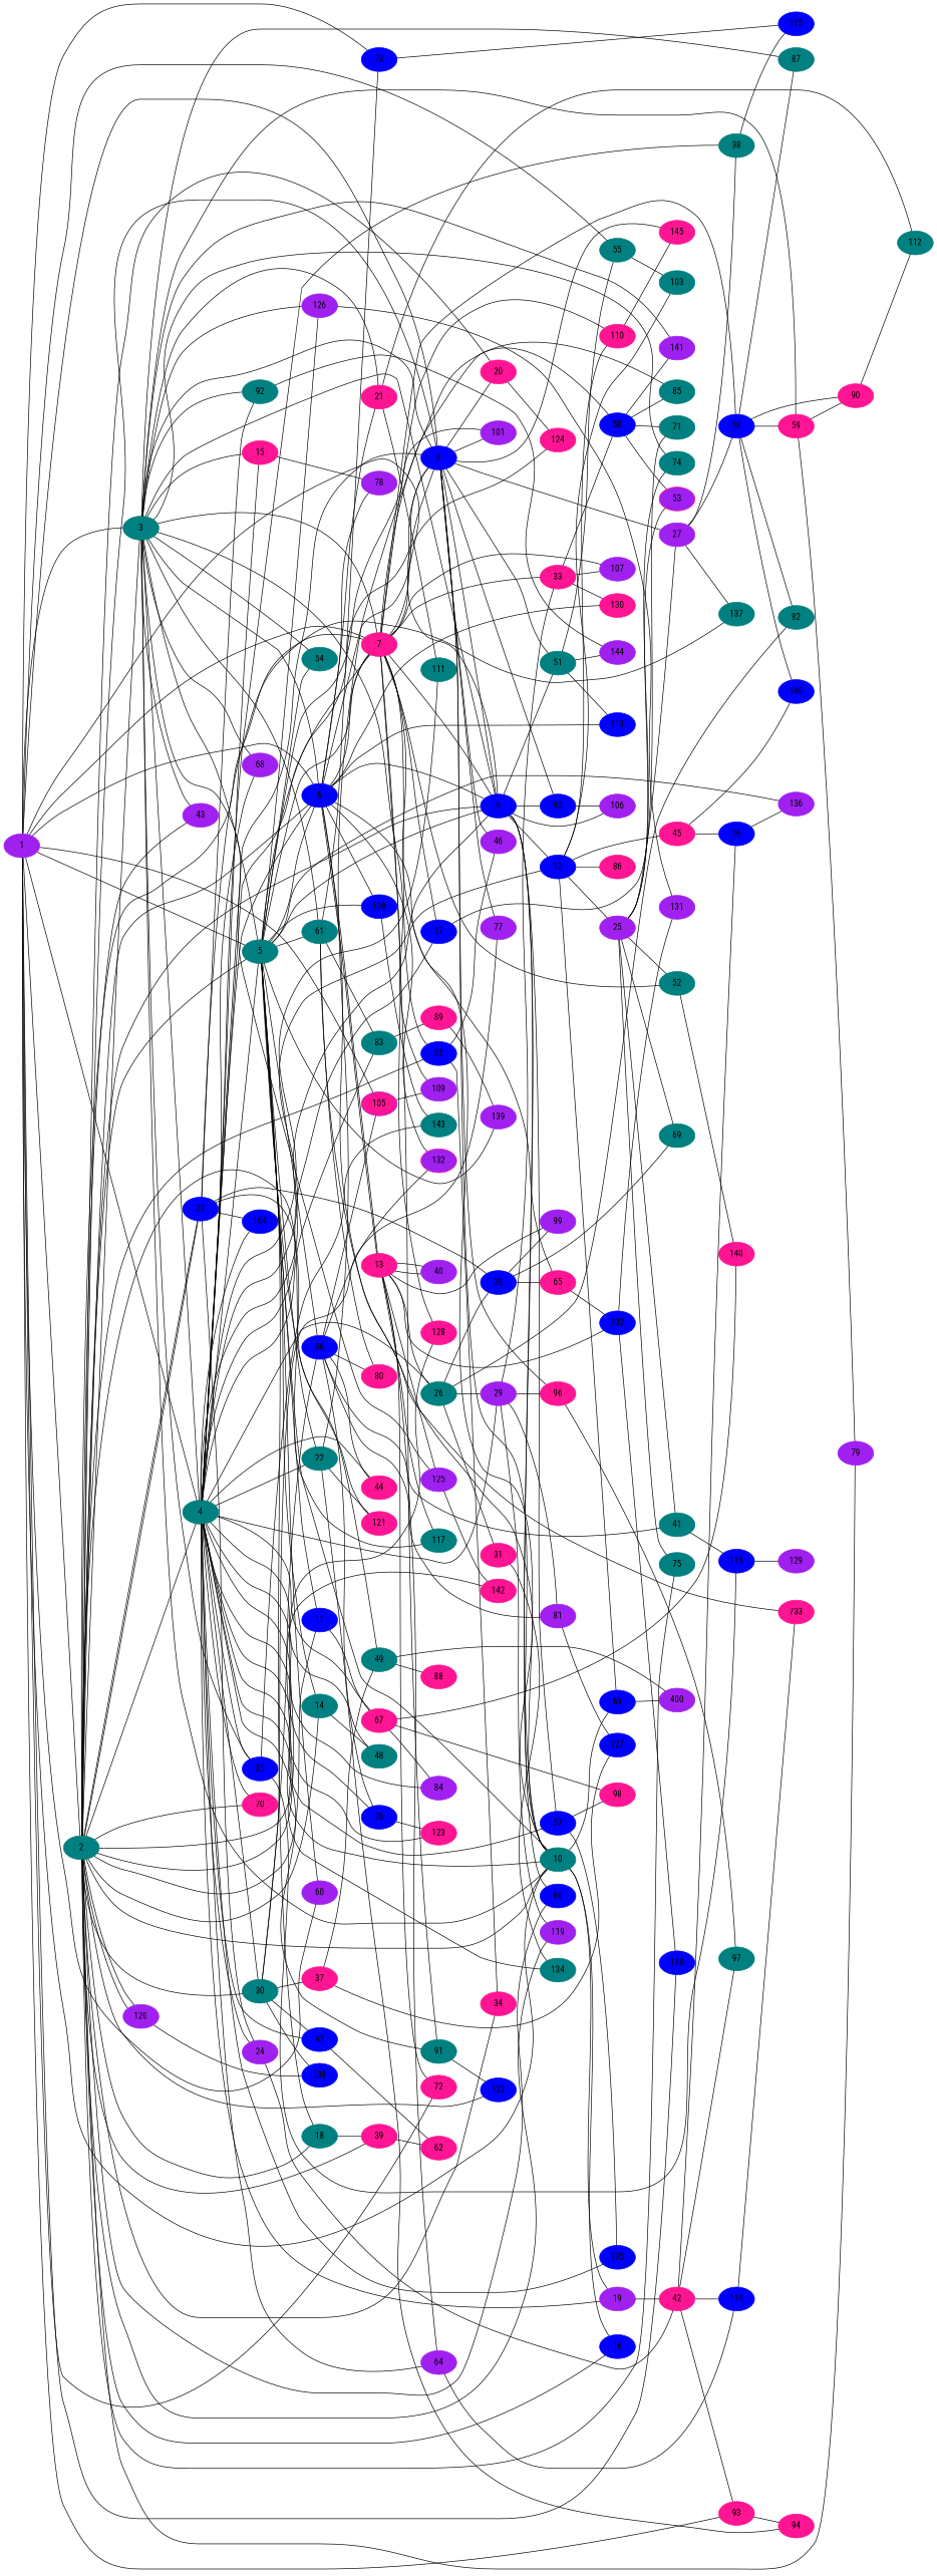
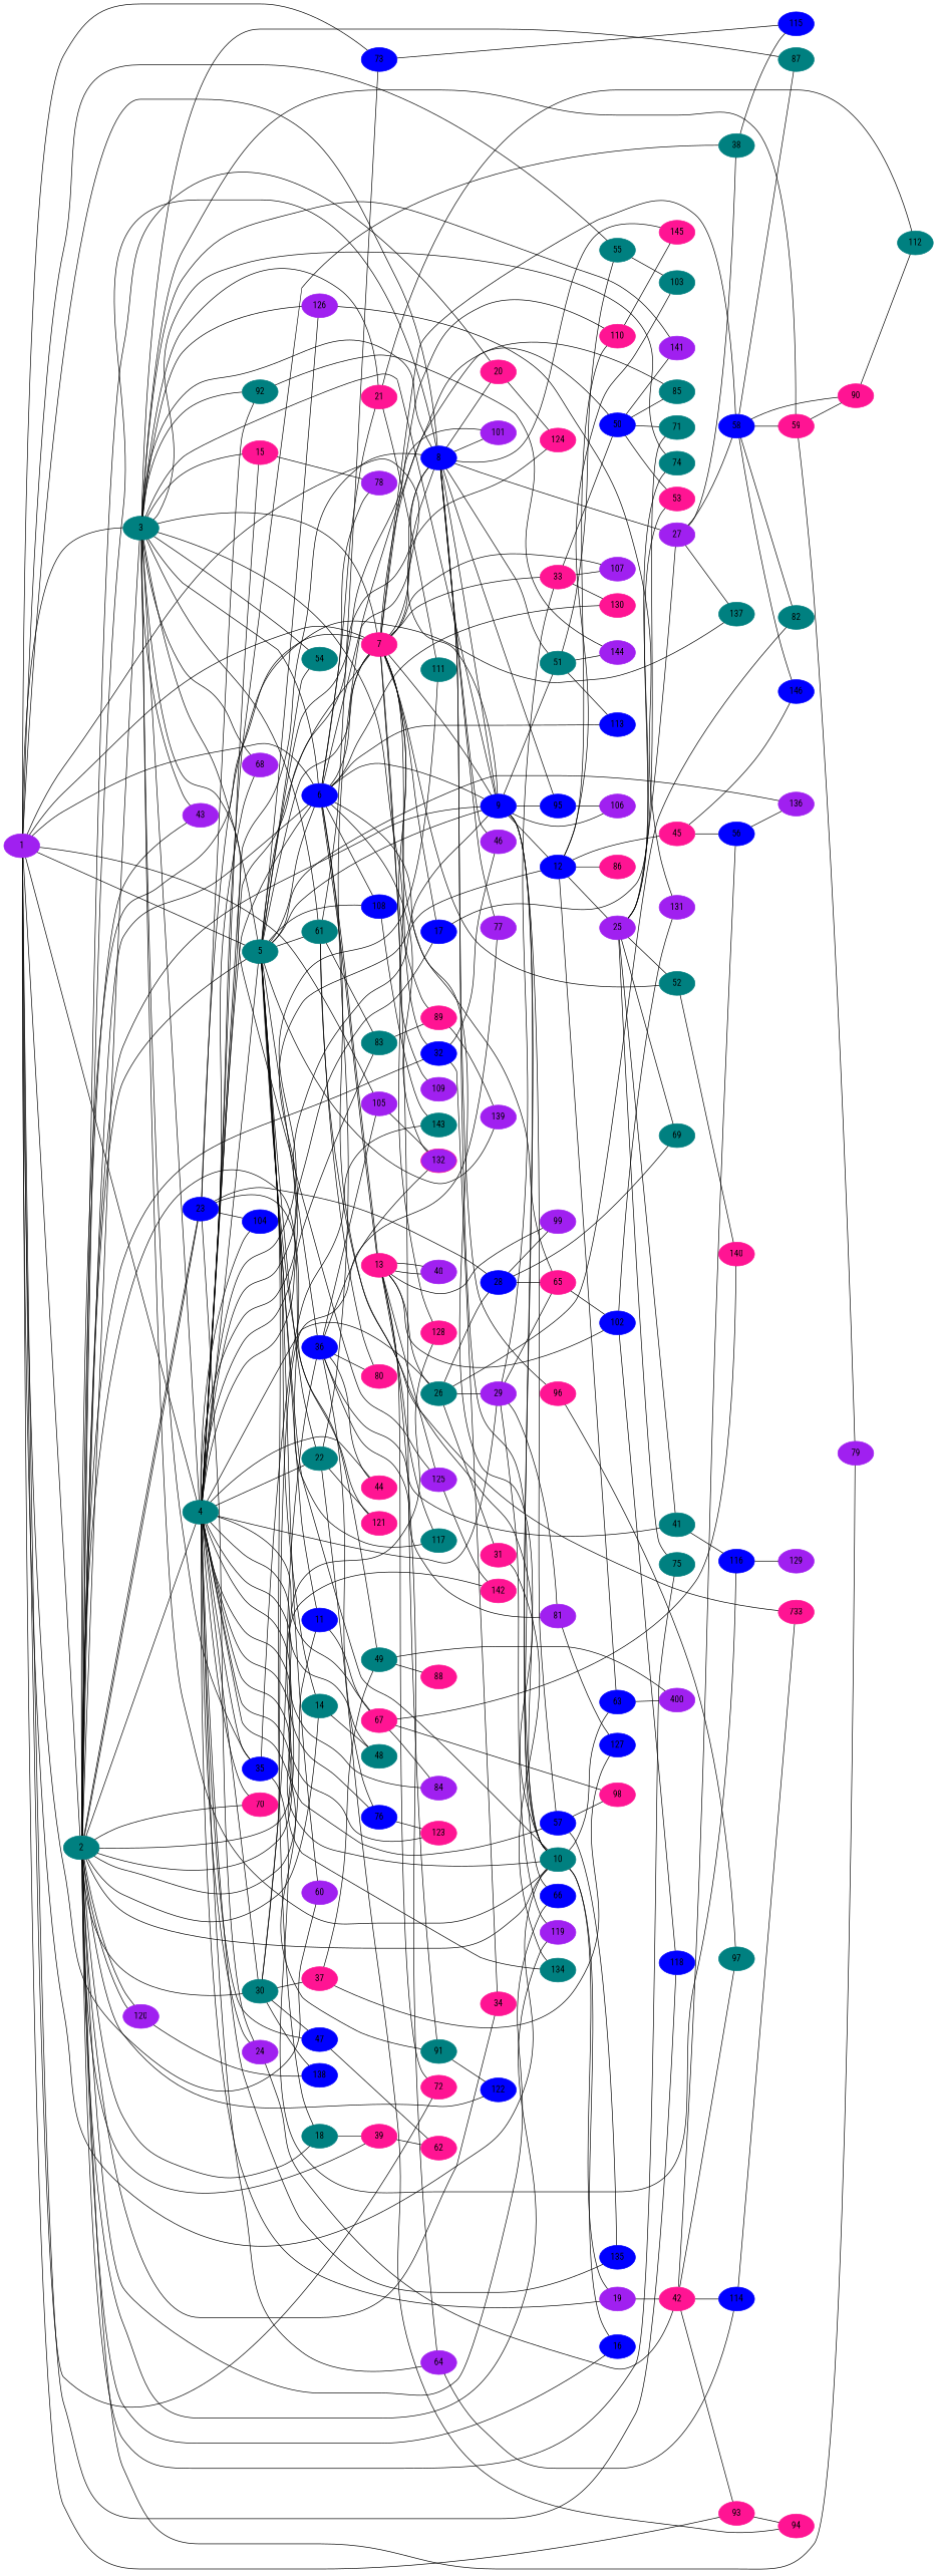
  graph {
    fontname="Roboto Condensed"
    rankdir=LR
    node [color=deeppink fontname="Roboto Condensed" style=filled]
    edge [fontname="Roboto Condensed"]
    1 [color=purple]
    2 [color=teal]
    3 [color=teal]
    4 [color=teal]
    5 [color=teal]
    6 [color=blue]
    7
    8 [color=blue]
    9 [color=blue]
    10 [color=teal]
    55 [color=teal]
    60 [color=purple]
    72
    73 [color=blue]
    93
-   105 [color=purple fillcolor=deeppink]
+   105 [color=purple]
    118 [color=blue]
    11 [color=blue]
    14 [color=teal]
    16 [color=blue]
    18 [color=teal]
    20
    23 [color=blue]
    30 [color=teal]
    32 [color=blue]
    34
    39
    43 [color=purple]
    66 [color=blue]
    70
    75 [color=teal]
    79 [color=purple]
    119 [color=purple]
    120 [color=purple]
    121
    122 [color=blue]
    128
    142
    15
    21
    35 [color=blue]
    54 [color=teal]
    59
    61 [color=teal]
    68 [color=purple]
    74 [color=teal]
    87 [color=teal]
    92 [color=teal]
    109 [color=purple]
    125 [color=purple]
    126 [color=purple]
    141 [color=purple]
    12 [color=blue]
    17 [color=blue]
    19 [color=purple]
    22 [color=teal]
    24 [color=purple]
    26 [color=teal]
    29 [color=purple]
    38 [color=teal]
    44
    47 [color=blue]
    48 [color=teal]
    57 [color=blue]
    64 [color=purple]
    67
    76 [color=blue]
    83 [color=teal]
    84 [color=purple]
    91 [color=teal]
    104 [color=blue]
    111 [color=teal]
    123
    134 [color=teal]
    135 [color=blue]
    36 [color=blue]
    49 [color=teal]
    101 [color=purple]
    108 [color=blue]
    136 [color=purple]
    139 [color=purple]
    13
    65
    78 [color=purple]
    113 [color=blue]
    130
    132 [fillcolor=purple]
    33
    52 [color=teal]
    58 [color=blue]
    85 [color=teal]
    89
    107 [color=purple]
    110
    124
    27 [color=purple]
    46 [color=purple]
    51 [color=teal]
    77 [color=purple]
    95 [color=blue]
    96
    145
    106 [color=purple]
    63 [color=blue]
    31
    37
    127 [color=blue]
    56 [color=blue]
    45
    146 [color=blue]
    103 [color=teal]
    115 [color=blue]
    94
    117 [color=teal]
    28 [color=blue]
    137 [color=teal]
    138 [color=blue]
    62
    112 [color=teal]
    116 [color=blue]
    143 [color=teal]
    90
    80
    n124 [label=733]
    144 [color=purple]
    131 [color=purple]
    25 [color=purple]
    86
    71 [color=teal]
    42
    50 [color=blue]
    82 [color=teal]
    81 [color=purple]
    98
    114 [color=blue]
    140
    41 [color=teal]
    88
    n139 [color=purple label=400]
    40 [color=purple]
    99 [color=purple]
    102 [color=blue]
    97 [color=teal]
-   53 [fillcolor=purple]
+   53
    69 [color=teal]
    129 [color=purple]
    1 -- 2
    1 -- 3
    1 -- 4
    1 -- 5
    1 -- 6
    1 -- 7
    1 -- 8
    1 -- 9
    1 -- 10
    1 -- 55
    1 -- 60
    1 -- 72
    1 -- 73
    1 -- 93
    1 -- 105
    1 -- 118
    2 -- 3
    2 -- 4
    2 -- 5
    2 -- 6
    2 -- 7
    2 -- 8
    2 -- 9
    2 -- 10
    2 -- 11
    2 -- 14
    2 -- 16
    2 -- 18
    2 -- 20
    2 -- 23
    2 -- 23
    2 -- 30
    2 -- 32
    2 -- 34
    2 -- 39
    2 -- 43
    2 -- 66
    2 -- 70
    2 -- 75
    2 -- 79
    2 -- 119
    2 -- 120
    2 -- 120
    2 -- 121
    2 -- 122
    2 -- 128
    2 -- 142
    3 -- 4
    3 -- 5
    3 -- 6
    3 -- 7
    3 -- 8
    3 -- 9
    3 -- 10
    3 -- 43
    3 -- 15
    3 -- 21
    3 -- 35
    3 -- 54
    3 -- 59
    3 -- 61
    3 -- 68
    3 -- 74
    3 -- 87
    3 -- 92
    3 -- 109
    3 -- 125
    3 -- 126
    3 -- 141
    4 -- 5
    4 -- 6
    4 -- 7
    4 -- 8
    4 -- 9
    4 -- 10
    4 -- 30
    4 -- 70
    4 -- 15
    4 -- 35
    4 -- 68
    4 -- 12
    4 -- 17
    4 -- 19
    4 -- 22
    4 -- 24
    4 -- 26
    4 -- 29
    4 -- 38
    4 -- 44
    4 -- 47
    4 -- 48
    4 -- 57
    4 -- 64
    4 -- 67
    4 -- 76
    4 -- 83
    4 -- 84
    4 -- 91
    4 -- 104
    4 -- 111
    4 -- 123
    4 -- 134
    4 -- 135
    5 -- 6
    5 -- 7
    5 -- 8
    5 -- 9
    5 -- 10
    5 -- 60
    5 -- 11
    5 -- 14
    5 -- 18
    5 -- 54
    5 -- 61
    5 -- 126
    5 -- 22
    5 -- 36
    5 -- 49
    5 -- 101
    5 -- 108
    5 -- 136
    5 -- 139
    6 -- 7
    6 -- 8
    6 -- 9
    6 -- 10
    6 -- 21
    6 -- 108
    6 -- 13
    6 -- 13
    6 -- 65
    6 -- 78
    6 -- 113
    6 -- 130
    6 -- 132
    7 -- 8
    7 -- 9
    7 -- 10
    7 -- 32
    7 -- 128
    7 -- 17
    7 -- 91
    7 -- 33
    7 -- 52
    7 -- 58
    7 -- 85
+   7 -- 89
    7 -- 107
    7 -- 110
    7 -- 124
    8 -- 9
    8 -- 10
    8 -- 20
    8 -- 101
    8 -- 27
    8 -- 46
    8 -- 51
    8 -- 77
    8 -- 95
    8 -- 96
    8 -- 145
    9 -- 10
    9 -- 66
    9 -- 12
    9 -- 57
    9 -- 51
    9 -- 95
    9 -- 106
    10 -- 16
    10 -- 19
    10 -- 63
    55 -- 103
    73 -- 115
    93 -- 94
-   105 -- 109
+   105 -- 132
    11 -- 67
    14 -- 48
    18 -- 39
    20 -- 124
    23 -- 92
    23 -- 24
    23 -- 104
    23 -- 117
    23 -- 28
    23 -- 137
    30 -- 47
    30 -- 36
    30 -- 77
    30 -- 37
    30 -- 138
    32 -- 34
    32 -- 46
    39 -- 62
    120 -- 138
    15 -- 78
    21 -- 111
    21 -- 112
    35 -- 116
    35 -- 143
    59 -- 79
    59 -- 90
    61 -- 73
    61 -- 83
    61 -- 80
    61 -- n124
    92 -- 144
    125 -- 142
    126 -- 131
    12 -- 110
    12 -- 63
    12 -- 45
    12 -- 103
    12 -- 25
    12 -- 86
    17 -- 71
    19 -- 42
    22 -- 121
    22 -- 94
    22 -- 50
    24 -- 42
    26 -- 29
    26 -- 31
    26 -- 28
    26 -- 82
    29 -- 119
    29 -- 33
-   29 -- 96
+   29 -- 65
    29 -- 81
    38 -- 115
    47 -- 62
    57 -- 135
    57 -- 98
    64 -- 114
    67 -- 84
    67 -- 98
    67 -- 140
    76 -- 123
    83 -- 89
    91 -- 122
    36 -- 105
    36 -- 44
    36 -- 76
    36 -- 132
    36 -- 80
    36 -- 81
    36 -- 41
    49 -- 88
    49 -- n139
    108 -- 143
    13 -- 72
    13 -- 125
    13 -- 26
    13 -- 64
    13 -- 117
    13 -- 40
    13 -- 40
    13 -- 99
    13 -- 102
    65 -- 102
    33 -- 130
    33 -- 107
    33 -- 50
    52 -- 140
    58 -- 59
    58 -- 87
    58 -- 146
    58 -- 90
    58 -- 82
    89 -- 139
    110 -- 145
    27 -- 38
    27 -- 58
    27 -- 137
    51 -- 55
    51 -- 113
    51 -- 144
    95 -- 106
    96 -- 97
    63 -- n139
    31 -- 134
    37 -- 49
    37 -- 127
    56 -- 136
    45 -- 56
    45 -- 146
    28 -- 65
    28 -- 99
    28 -- 69
    116 -- 129
    90 -- 112
    25 -- 75
    25 -- 74
    25 -- 52
    25 -- 27
    25 -- 41
    25 -- 53
    25 -- 69
    42 -- 93
    42 -- 56
    42 -- 114
    42 -- 97
    50 -- 141
    50 -- 85
    50 -- 71
    50 -- 53
    81 -- 127
    114 -- n124
    41 -- 116
    102 -- 118
    102 -- 131
  }
